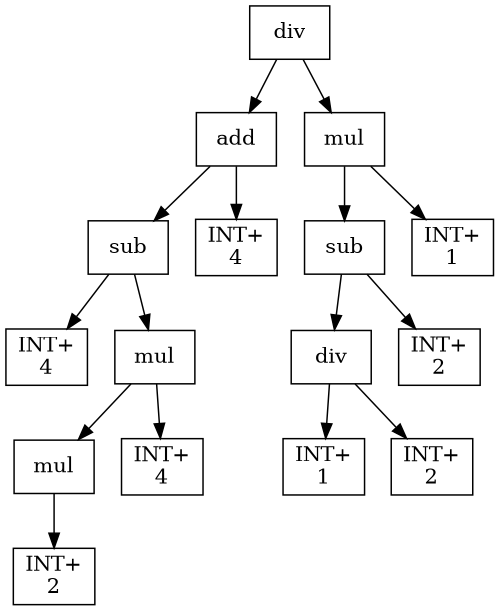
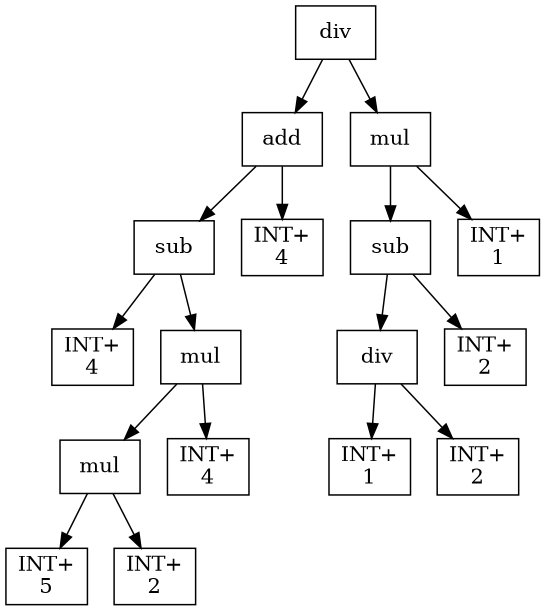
  digraph {
    node [shape=box]
    n1 [label=div]
    n2 [label=add]
    n3 [label=mul]
    n4 [label=sub]
    n5 [label="INT+\n4"]
    n6 [label="INT+\n4"]
    n7 [label=mul]
    n8 [label=mul]
    n9 [label="INT+\n4"]
+   n10 [label="INT+\n5"]
    n11 [label="INT+\n2"]
    n12 [label=sub]
    n13 [label="INT+\n1"]
    n14 [label=div]
    n15 [label="INT+\n2"]
    n16 [label="INT+\n1"]
    n17 [label="INT+\n2"]
    n1 -> n2
    n1 -> n3
    n2 -> n4
    n2 -> n5
    n3 -> n12
    n3 -> n13
    n4 -> n6
    n4 -> n7
    n7 -> n8
    n7 -> n9
+   n8 -> n10
    n8 -> n11
    n12 -> n14
    n12 -> n15
    n14 -> n16
    n14 -> n17
  }
